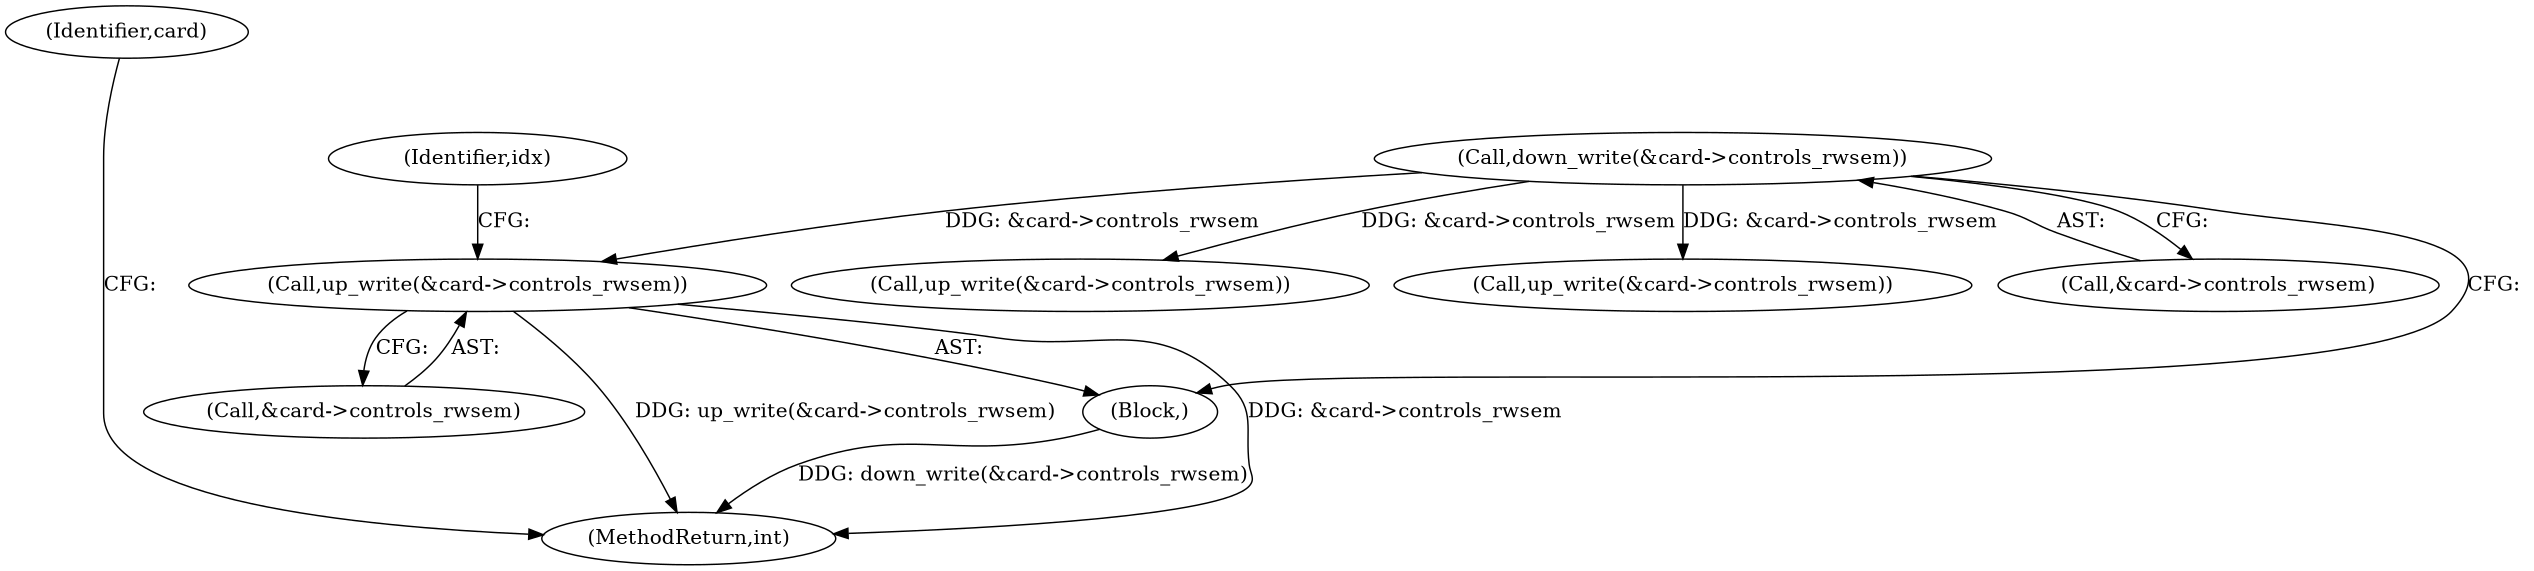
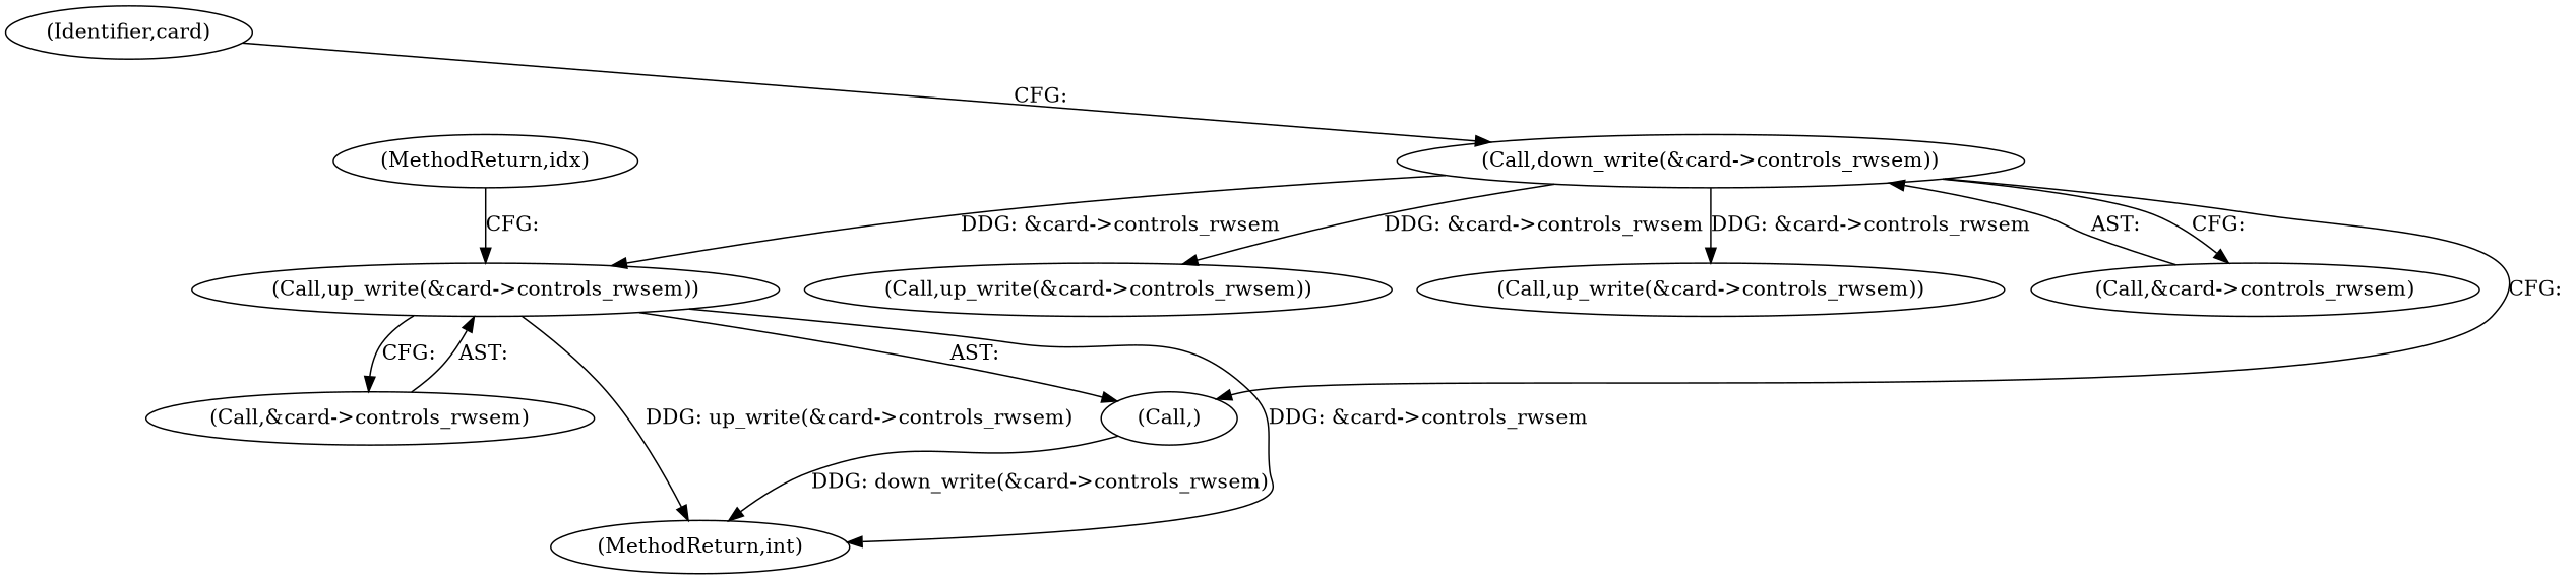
  digraph {
    n1 [label="(Call,up_write(&card->controls_rwsem))"]
    n2 [label="(Call,&card->controls_rwsem)"]
    n3 [label="(MethodReturn,int)"]
-   n4 [label="(Block,)"]
+   n4 [label="(Call,)"]
    n5 [label="(Call,down_write(&card->controls_rwsem))"]
    n6 [label="(Call,up_write(&card->controls_rwsem))"]
    n7 [label="(Call,&card->controls_rwsem)"]
    n8 [label="(Call,up_write(&card->controls_rwsem))"]
    n9 [label="(Identifier,card)"]
-   n10 [label="(Identifier,idx)"]
+   n10 [label="(MethodReturn,idx)"]
    n1 -> n2 [label="CFG: "]
    n1 -> n3 [label="DDG: up_write(&card->controls_rwsem)"]
    n1 -> n3 [label="DDG: &card->controls_rwsem"]
    n1 -> n4 [label="AST: "]
    n2 -> n1 [label="AST: "]
    n4 -> n3 [label="DDG: down_write(&card->controls_rwsem)"]
    n5 -> n1 [label="DDG: &card->controls_rwsem"]
    n5 -> n4 [label="CFG: "]
    n5 -> n6 [label="DDG: &card->controls_rwsem"]
    n5 -> n7 [label="CFG: "]
    n5 -> n8 [label="DDG: &card->controls_rwsem"]
    n7 -> n5 [label="AST: "]
-   n9 -> n3 [label="CFG: "]
+   n9 -> n5 [label="CFG: "]
    n10 -> n1 [label="CFG: "]
  }
